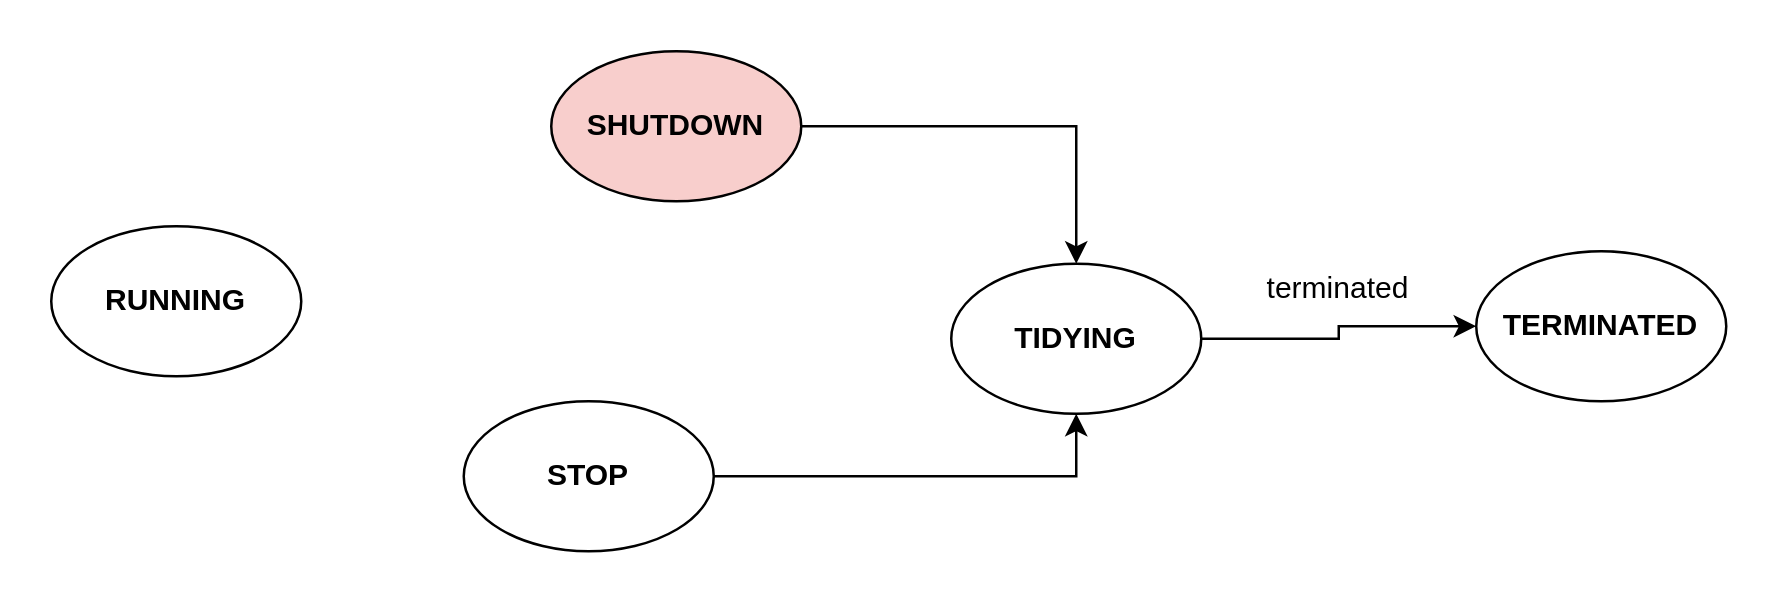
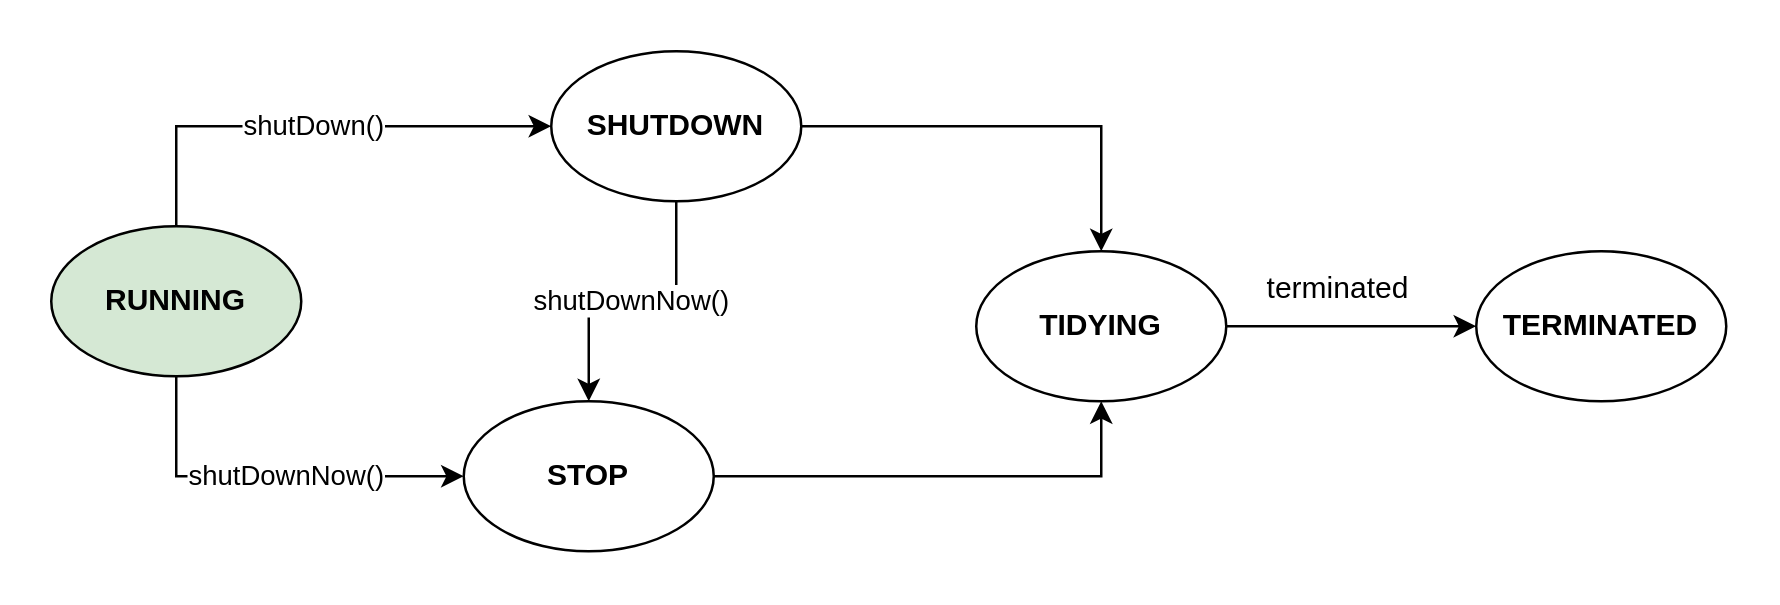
  <mxCell id="0" />
  <mxCell id="1" parent="0" />
- <mxCell id="5" value="&lt;b&gt;RUNNING&lt;/b&gt;" style="ellipse;whiteSpace=wrap;html=1;" vertex="1" parent="1"><mxGeometry x="20" y="90" width="100" height="60" as="geometry" /></mxCell>
+ <mxCell id="2" value="shutDown()" style="edgeStyle=orthogonalEdgeStyle;rounded=0;orthogonalLoop=1;jettySize=auto;html=1;entryX=0;entryY=0.5;entryDx=0;entryDy=0;" edge="1" parent="1" source="5" target="8"><mxGeometry relative="1" as="geometry"><mxPoint x="80" y="40" as="targetPoint" /><Array as="points"><mxPoint x="70" y="50" /></Array></mxGeometry></mxCell>
+ <mxCell id="3" style="edgeStyle=orthogonalEdgeStyle;rounded=0;orthogonalLoop=1;jettySize=auto;html=1;entryX=0;entryY=0.5;entryDx=0;entryDy=0;" edge="1" parent="1" source="5" target="10"><mxGeometry relative="1" as="geometry"><Array as="points"><mxPoint x="70" y="190" /></Array></mxGeometry></mxCell>
+ <mxCell id="4" value="shutDownNow()" style="edgeLabel;html=1;align=center;verticalAlign=middle;resizable=0;points=[];" vertex="1" connectable="0" parent="3"><mxGeometry x="0.072" y="1" relative="1" as="geometry"><mxPoint as="offset" /></mxGeometry></mxCell>
+ <mxCell id="5" value="&lt;b&gt;RUNNING&lt;/b&gt;" style="ellipse;whiteSpace=wrap;html=1;fillColor=#d5e8d4;" vertex="1" parent="1"><mxGeometry x="20" y="90" width="100" height="60" as="geometry" /></mxCell>
+ <mxCell id="6" value="shutDownNow()" style="edgeStyle=orthogonalEdgeStyle;rounded=0;orthogonalLoop=1;jettySize=auto;html=1;entryX=0.5;entryY=0;entryDx=0;entryDy=0;" edge="1" parent="1" source="8" target="10"><mxGeometry relative="1" as="geometry" /></mxCell>
  <mxCell id="7" style="edgeStyle=orthogonalEdgeStyle;rounded=0;orthogonalLoop=1;jettySize=auto;html=1;entryX=0.5;entryY=0;entryDx=0;entryDy=0;" edge="1" parent="1" source="8" target="12"><mxGeometry relative="1" as="geometry" /></mxCell>
- <mxCell id="8" value="&lt;b&gt;SHUTDOWN&lt;/b&gt;" style="ellipse;whiteSpace=wrap;html=1;fillColor=#f8cecc;" vertex="1" parent="1"><mxGeometry x="220" y="20" width="100" height="60" as="geometry" /></mxCell>
+ <mxCell id="8" value="&lt;b&gt;SHUTDOWN&lt;/b&gt;" style="ellipse;whiteSpace=wrap;html=1;" vertex="1" parent="1"><mxGeometry x="220" y="20" width="100" height="60" as="geometry" /></mxCell>
  <mxCell id="9" style="edgeStyle=orthogonalEdgeStyle;rounded=0;orthogonalLoop=1;jettySize=auto;html=1;entryX=0.5;entryY=1;entryDx=0;entryDy=0;" edge="1" parent="1" source="10" target="12"><mxGeometry relative="1" as="geometry" /></mxCell>
  <mxCell id="10" value="&lt;b&gt;STOP&lt;/b&gt;" style="ellipse;whiteSpace=wrap;html=1;" vertex="1" parent="1"><mxGeometry x="185" y="160" width="100" height="60" as="geometry" /></mxCell>
  <mxCell id="11" style="edgeStyle=orthogonalEdgeStyle;rounded=0;orthogonalLoop=1;jettySize=auto;html=1;entryX=0;entryY=0.5;entryDx=0;entryDy=0;" edge="1" parent="1" source="12" target="13"><mxGeometry relative="1" as="geometry" /></mxCell>
- <mxCell id="12" value="&lt;b&gt;TIDYING&lt;/b&gt;" style="ellipse;whiteSpace=wrap;html=1;" vertex="1" parent="1"><mxGeometry x="380" y="105" width="100" height="60" as="geometry" /></mxCell>
+ <mxCell id="12" value="&lt;b&gt;TIDYING&lt;/b&gt;" style="ellipse;whiteSpace=wrap;html=1;" vertex="1" parent="1"><mxGeometry x="390" y="100" width="100" height="60" as="geometry" /></mxCell>
  <mxCell id="13" value="&lt;b&gt;TERMINATED&lt;/b&gt;" style="ellipse;whiteSpace=wrap;html=1;" vertex="1" parent="1"><mxGeometry x="590" y="100" width="100" height="60" as="geometry" /></mxCell>
  <mxCell id="14" value="terminated" style="text;html=1;strokeColor=none;fillColor=none;align=center;verticalAlign=middle;whiteSpace=wrap;rounded=0;" vertex="1" parent="1"><mxGeometry x="490" y="100" width="90" height="30" as="geometry" /></mxCell>
